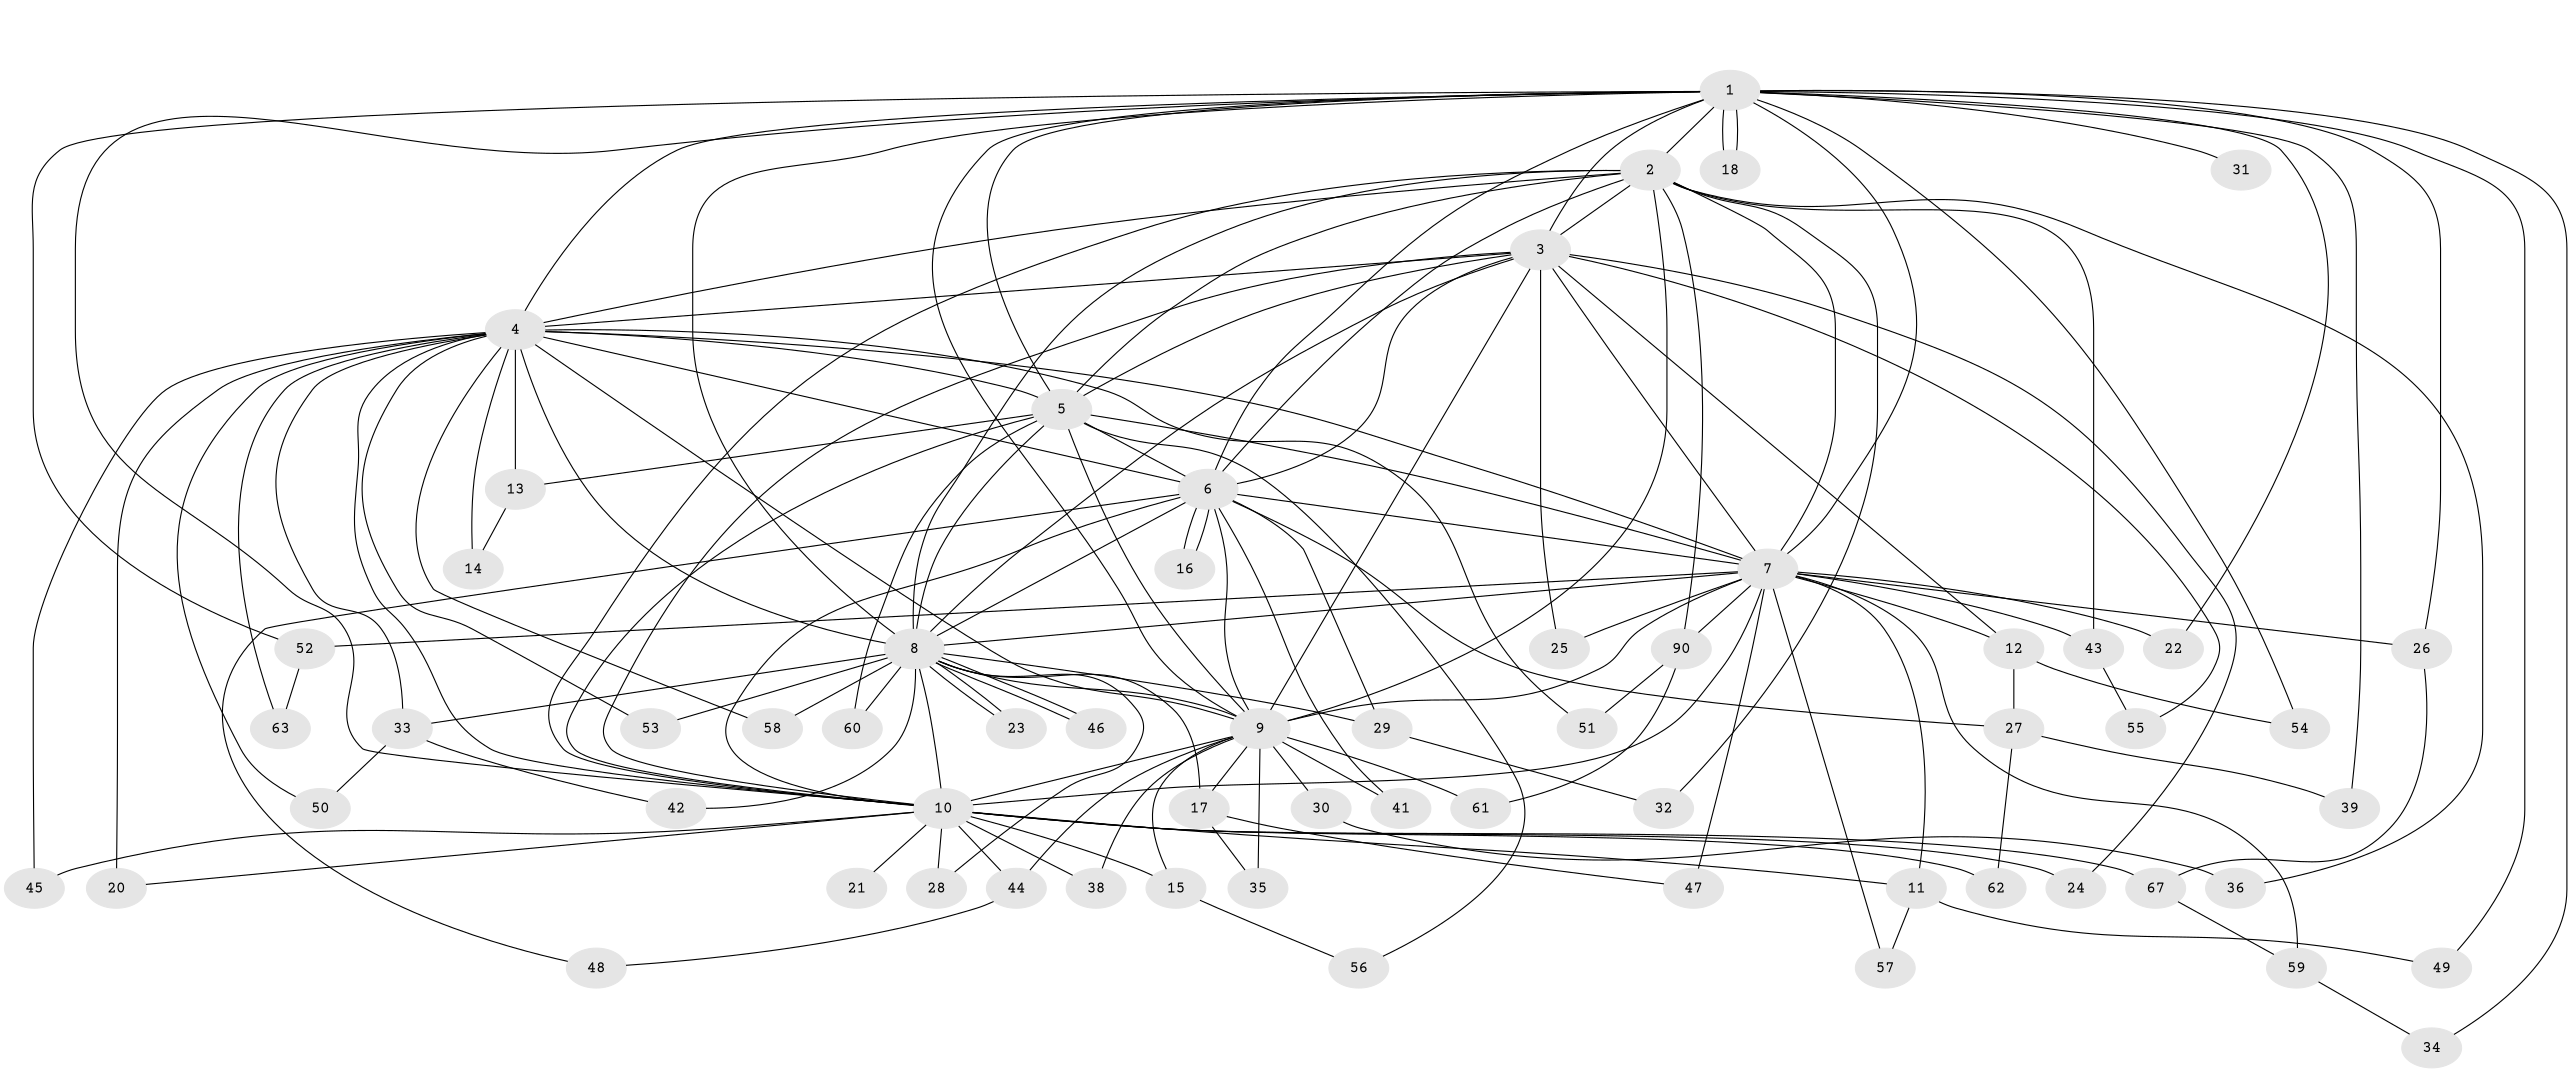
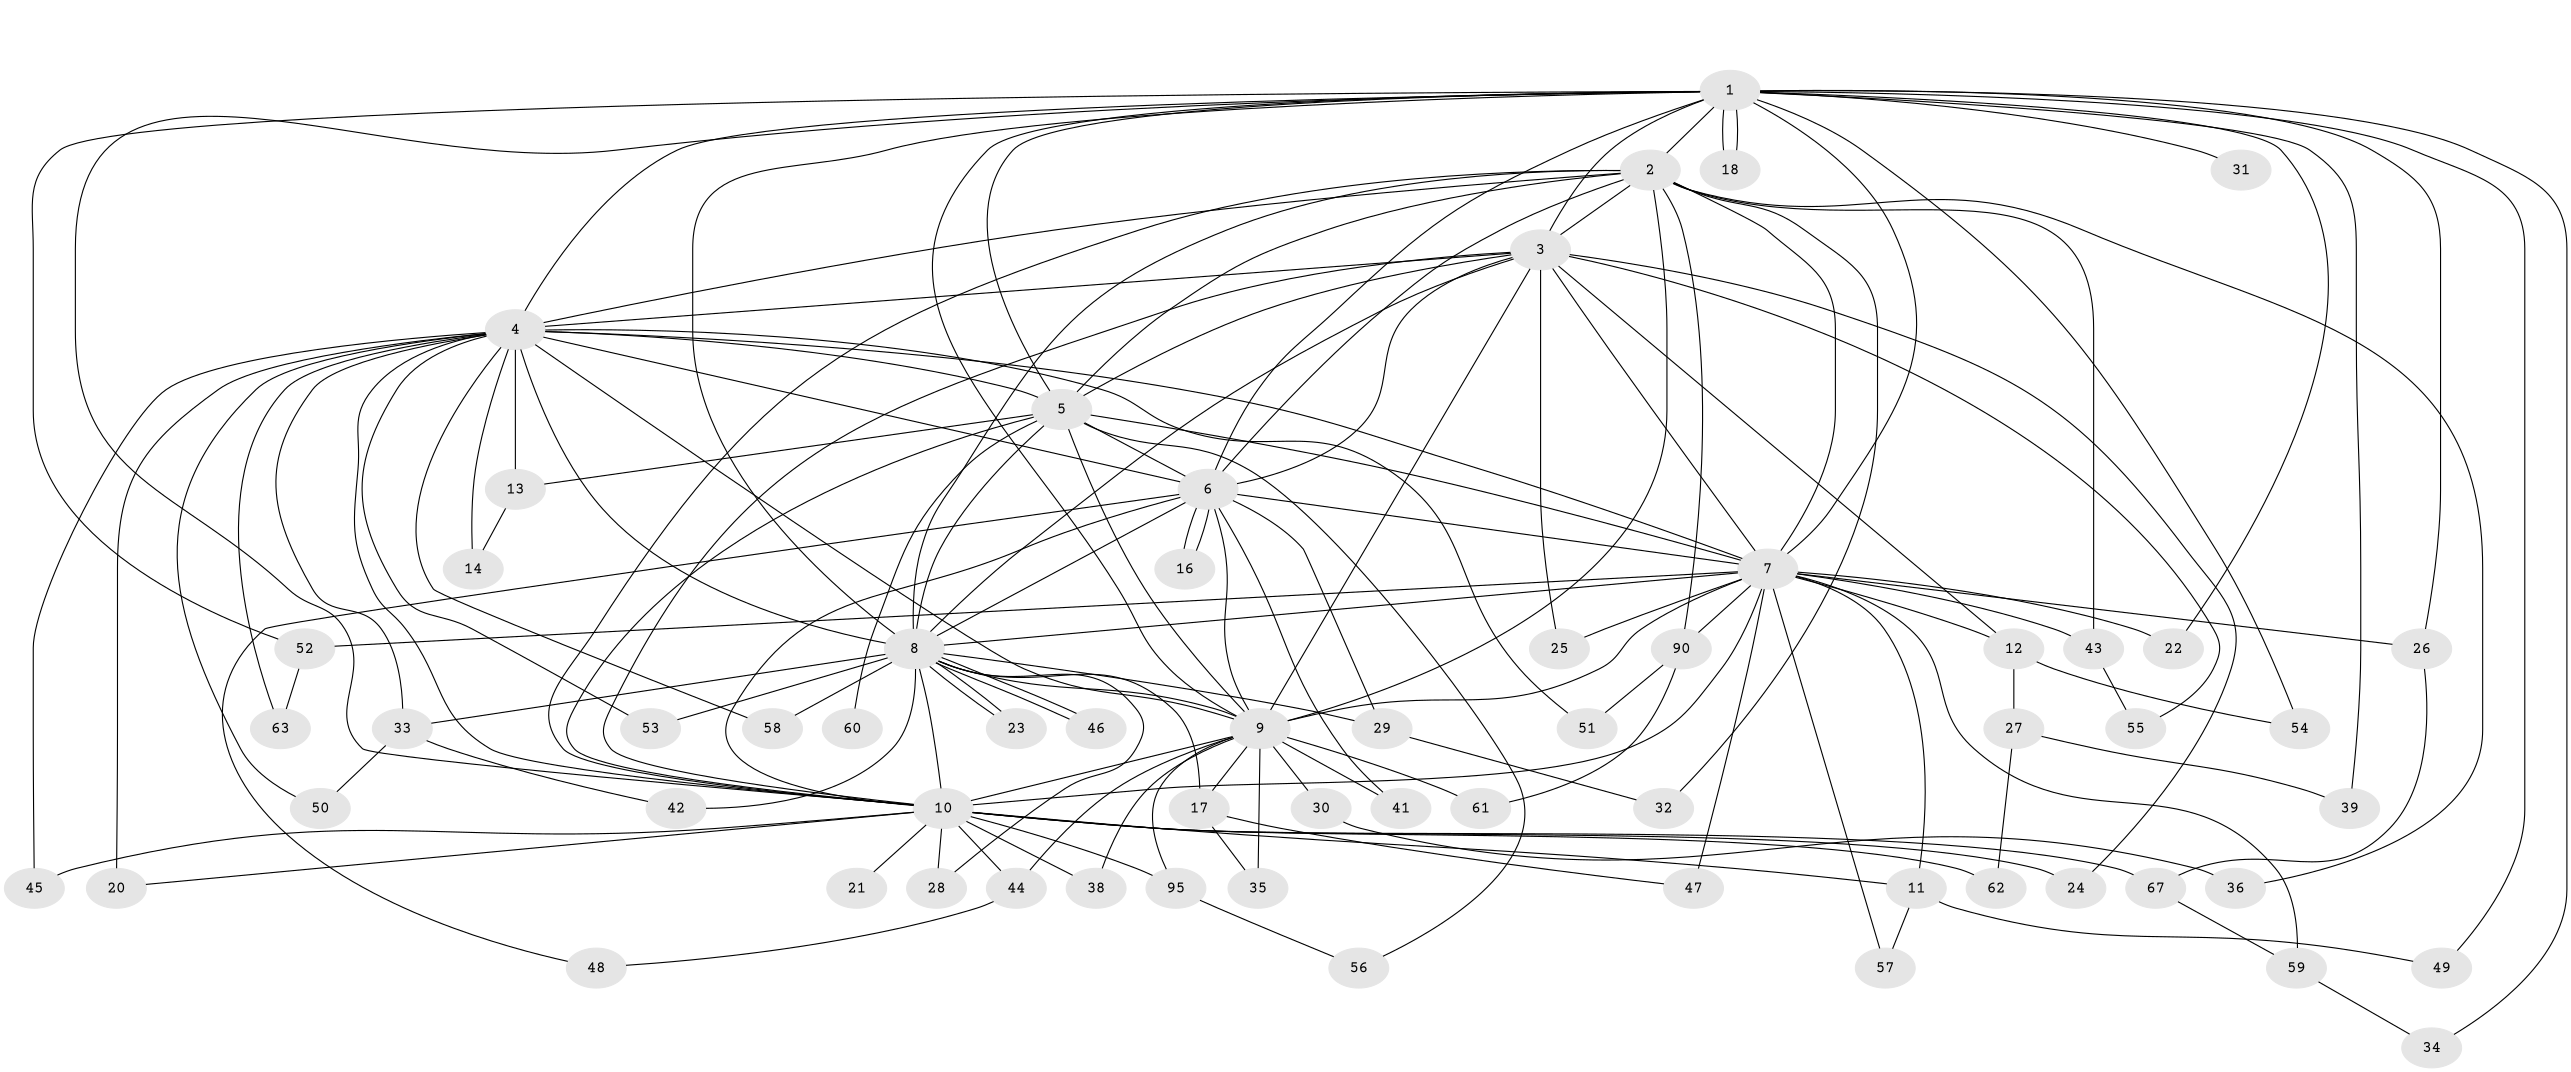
  graph {
    fontname="Courier Prime"
    node [color=gray90 fontname="Courier Prime" style=filled]
    edge [fontname="Courier Prime"]
    1
    2
    3
    4
    5
    6
    7
    8
    9
    10
    18
    22
    26
    31
    34
    39
    49
    52
    54
    32
    36
    n22 [label=90]
    43
    12
    24
    25
    55
    13
    14
    20
    33
    45
    50
    51
    53
    58
    63
    56
    60
    16
    27
    29
    41
    48
    11
    47
    57
    59
    17
    23
    28
    42
    46
-   15
+   15 [label=95]
    30
    35
    38
    44
    61
    21
    n61 [label=67]
    62
    1 -- 2
    1 -- 3
    1 -- 4
    1 -- 5
    1 -- 6
    1 -- 7
    1 -- 8
    1 -- 9
    1 -- 10
    1 -- 18
    1 -- 18
    1 -- 22
    1 -- 26
    1 -- 31
    1 -- 34
    1 -- 39
    1 -- 49
    1 -- 52
    1 -- 54
    2 -- 3
    2 -- 4
    2 -- 5
    2 -- 6
    2 -- 7
    2 -- 8
    2 -- 9
    2 -- 10
    2 -- 32
    2 -- 36
    2 -- n22
    2 -- 43
    3 -- 4
    3 -- 5
    3 -- 6
    3 -- 7
    3 -- 8
    3 -- 9
    3 -- 10
    3 -- 12
    3 -- 24
    3 -- 25
    3 -- 55
    4 -- 5
    4 -- 6
    4 -- 7
    4 -- 8
    4 -- 9
    4 -- 10
    4 -- 13
    4 -- 14
    4 -- 20
    4 -- 33
    4 -- 45
    4 -- 50
    4 -- 51
    4 -- 53
    4 -- 58
    4 -- 63
    5 -- 6
    5 -- 7
    5 -- 8
    5 -- 9
    5 -- 10
    5 -- 13
    5 -- 56
    5 -- 60
    6 -- 7
    6 -- 8
    6 -- 9
    6 -- 10
    6 -- 16
    6 -- 16
-   6 -- 27
    6 -- 29
    6 -- 41
    6 -- 48
    7 -- 8
    7 -- 9
    7 -- 10
    7 -- 22
    7 -- 26
    7 -- 52
    7 -- n22
    7 -- 43
    7 -- 12
    7 -- 25
    7 -- 11
    7 -- 47
    7 -- 57
    7 -- 59
    8 -- 9
    8 -- 10
    8 -- 33
    8 -- 53
    8 -- 58
-   8 -- 60
    8 -- 29
    8 -- 17
    8 -- 23
    8 -- 23
    8 -- 28
    8 -- 42
    8 -- 46
    8 -- 46
    9 -- 10
    9 -- 41
    9 -- 17
    9 -- 15
    9 -- 30
    9 -- 35
    9 -- 38
    9 -- 44
    9 -- 61
    10 -- 24
    10 -- 20
    10 -- 45
    10 -- 11
    10 -- 28
    10 -- 15
    10 -- 38
    10 -- 44
    10 -- 21
    10 -- n61
    10 -- 62
    26 -- n61
    52 -- 63
    n22 -- 51
    n22 -- 61
    43 -- 55
    12 -- 54
    12 -- 27
    13 -- 14
    33 -- 50
    33 -- 42
    27 -- 39
    27 -- 62
    29 -- 32
    11 -- 49
    11 -- 57
    59 -- 34
    17 -- 47
    17 -- 35
    15 -- 56
    30 -- 36
    44 -- 48
    n61 -- 59
  }
